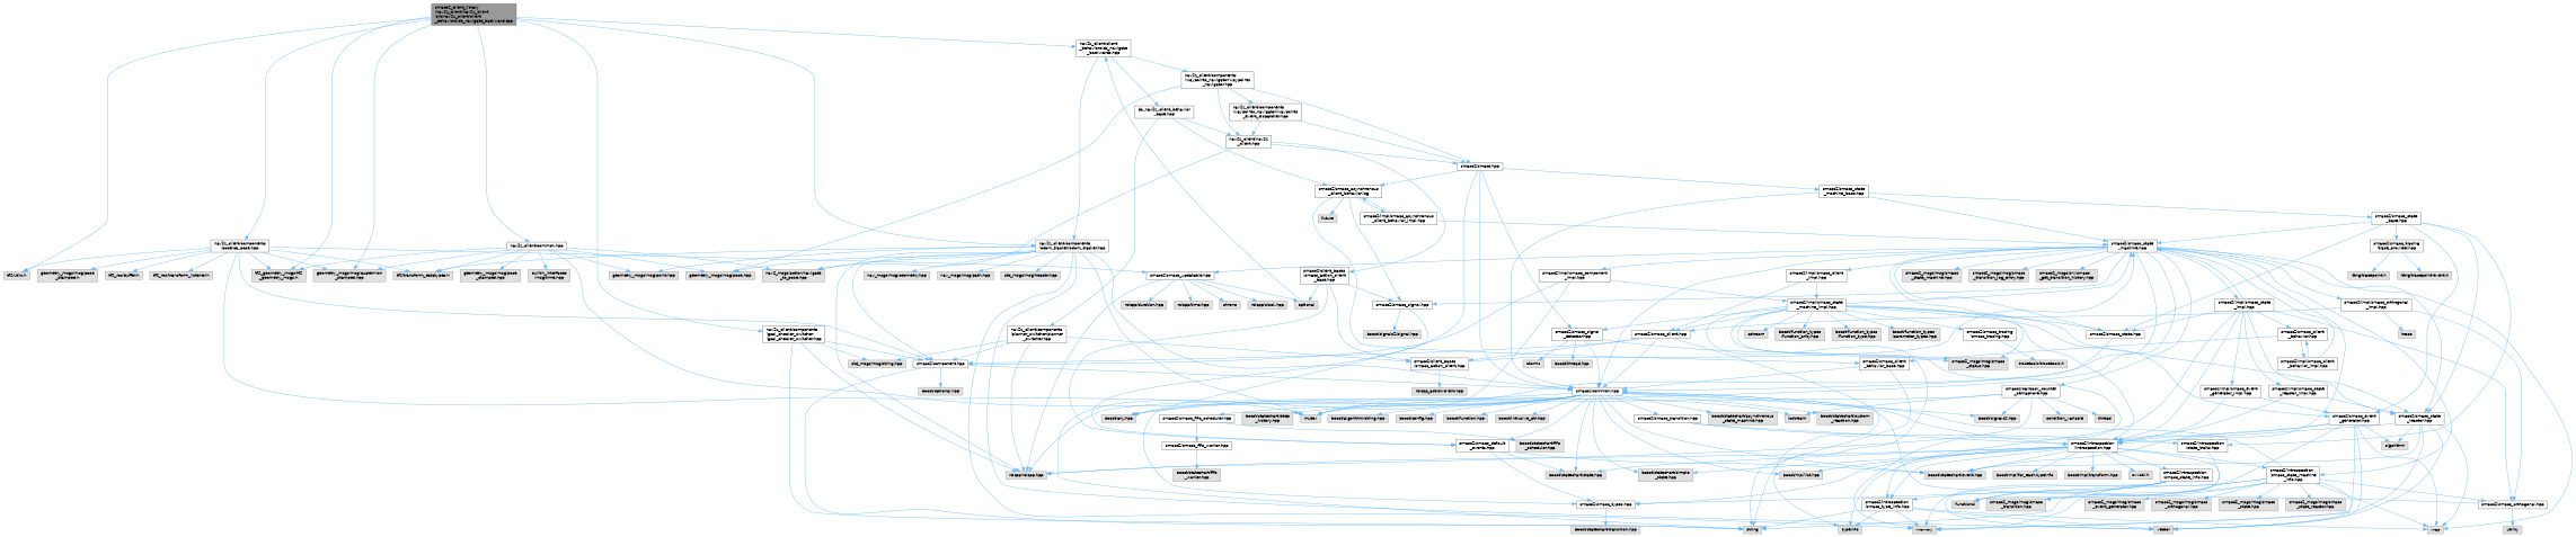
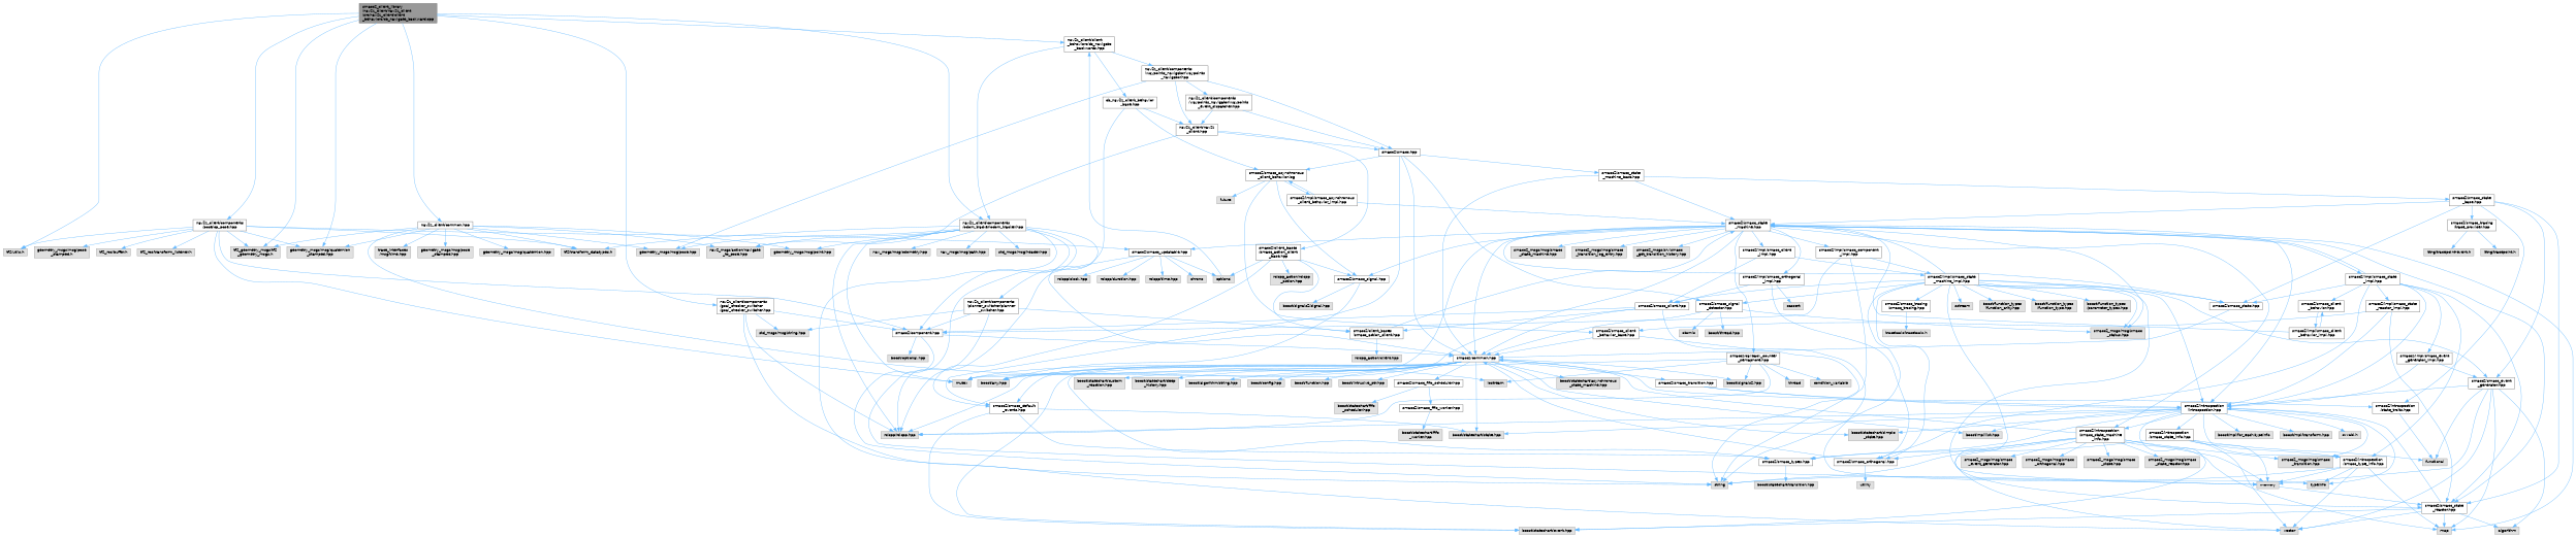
  digraph {
    node [color=grey60 fillcolor="#E0E0E0" fontname=Helvetica fontsize=10 shape=box style=filled]
    edge [color=steelblue1 fontname=Helvetica fontsize=10 labelfontname=Helvetica labelfontsize=10 style=solid]
    n1 [color=gray40 fillcolor=grey60 fontcolor=black height=0.2 label="smacc2_client_library\l/nav2z_client/nav2z_client\l/src/nav2z_client/client\l_behaviors/cb_navigate_backward.cpp" width=0.4]
    n2 [height=0.2 label="tf2/utils.h" width=0.4]
    n3 [height=0.2 label="tf2_geometry_msgs/tf2\l_geometry_msgs.h" width=0.4]
    n4 [height=0.2 label="geometry_msgs/msg/quaternion\l_stamped.hpp" width=0.4]
    n5 [color=grey40 fillcolor=white height=0.2 label="nav2z_client/client\l_behaviors/cb_navigate\l_backwards.hpp" width=0.4]
    n6 [color=grey40 fillcolor=white height=0.2 label="nav2z_client/components\l/odom_tracker/odom_tracker.hpp" width=0.4]
    n7 [color=grey40 fillcolor=white height=0.2 label="nav2z_client/common.hpp" width=0.4]
    n8 [color=grey40 fillcolor=white height=0.2 label="nav2z_client/components\l/goal_checker_switcher\l/goal_checker_switcher.hpp" width=0.4]
    n9 [color=grey40 fillcolor=white height=0.2 label="nav2z_client/components\l/pose/cp_pose.hpp" width=0.4]
    n10 [color=grey40 fillcolor=white height=0.2 label="nav2z_client/components\l/waypoints_navigator/waypoints\l_navigator.hpp" width=0.4]
    n11 [color=grey40 fillcolor=white height=0.2 label="cb_nav2z_client_behavior\l_base.hpp" width=0.4]
    n12 [height=0.2 label="tf2/transform_datatypes.h" width=0.4]
    n13 [color=grey40 fillcolor=white height=0.2 label="smacc2/common.hpp" width=0.4]
    n14 [height=0.2 label=mutex width=0.4]
    n15 [height=0.2 label="rclcpp/rclcpp.hpp" width=0.4]
    n16 [height=0.2 label=memory width=0.4]
    n17 [height=0.2 label=vector width=0.4]
    n18 [color=grey40 fillcolor=white height=0.2 label="smacc2/component.hpp" width=0.4]
    n19 [height=0.2 label="geometry_msgs/msg/point.hpp" width=0.4]
    n20 [height=0.2 label="geometry_msgs/msg/pose.hpp" width=0.4]
    n21 [height=0.2 label="nav2_msgs/action/navigate\l_to_pose.hpp" width=0.4]
    n22 [height=0.2 label="nav_msgs/msg/odometry.hpp" width=0.4]
    n23 [height=0.2 label="nav_msgs/msg/path.hpp" width=0.4]
    n24 [height=0.2 label="std_msgs/msg/header.hpp" width=0.4]
    n25 [height=0.2 label=iostream width=0.4]
-   n26 [height=0.2 label="builtin_interfaces\l/msg/time.hpp" width=0.4]
+   n26 [height=0.2 label="trace_interfaces\l/msg/time.hpp" width=0.4]
    n27 [height=0.2 label="geometry_msgs/msg/pose\l_stamped.hpp" width=0.4]
+   n28 [height=0.2 label="geometry_msgs/msg/quaternion.hpp" width=0.4]
    n29 [height=0.2 label=string width=0.4]
    n30 [height=0.2 label="std_msgs/msg/string.hpp" width=0.4]
    n31 [color=grey40 fillcolor=white height=0.2 label="smacc2/smacc_updatable.hpp" width=0.4]
    n32 [height=0.2 label="geometry_msgs/msg/pose\l_stamped.h" width=0.4]
    n33 [height=0.2 label="tf2_ros/buffer.h" width=0.4]
    n34 [height=0.2 label="tf2_ros/transform_listener.h" width=0.4]
    n35 [height=0.2 label=optional width=0.4]
    n36 [color=grey40 fillcolor=white height=0.2 label="nav2z_client/components\l/waypoints_navigator/waypoints\l_event_dispatcher.hpp" width=0.4]
    n37 [color=grey40 fillcolor=white height=0.2 label="nav2z_client/nav2z\l_client.hpp" width=0.4]
    n38 [color=grey40 fillcolor=white height=0.2 label="smacc2/smacc.hpp" width=0.4]
    n39 [color=grey40 fillcolor=white height=0.2 label="smacc2/smacc_asynchronous\l_client_behavior.log" width=0.4]
    n40 [color=grey40 fillcolor=white height=0.2 label="nav2z_client/components\l/planner_switcher/planner\l_switcher.hpp" width=0.4]
    n41 [height=0.2 label="boost/statechart/asynchronous\l_state_machine.hpp" width=0.4]
    n42 [height=0.2 label="boost/statechart/custom\l_reaction.hpp" width=0.4]
    n43 [height=0.2 label="boost/statechart/deep\l_history.hpp" width=0.4]
    n44 [height=0.2 label="boost/statechart/event.hpp" width=0.4]
    n45 [height=0.2 label="boost/statechart/simple\l_state.hpp" width=0.4]
    n46 [height=0.2 label="boost/statechart/state.hpp" width=0.4]
    n47 [height=0.2 label="boost/algorithm/string.hpp" width=0.4]
    n48 [height=0.2 label="boost/any.hpp" width=0.4]
    n49 [height=0.2 label="boost/config.hpp" width=0.4]
    n50 [height=0.2 label="boost/function.hpp" width=0.4]
    n51 [height=0.2 label="boost/intrusive_ptr.hpp" width=0.4]
    n52 [height=0.2 label="boost/mpl/list.hpp" width=0.4]
    n53 [height=0.2 label="boost/signals2.hpp" width=0.4]
    n54 [color=grey40 fillcolor=white height=0.2 label="smacc2/introspection\l/introspection.hpp" width=0.4]
    n55 [color=grey40 fillcolor=white height=0.2 label="smacc2/smacc_types.hpp" width=0.4]
    n56 [color=grey40 fillcolor=white height=0.2 label="smacc2/smacc_fifo_scheduler.hpp" width=0.4]
    n57 [color=grey40 fillcolor=white height=0.2 label="smacc2/smacc_default\l_events.hpp" width=0.4]
    n58 [color=grey40 fillcolor=white height=0.2 label="smacc2/smacc_transition.hpp" width=0.4]
    n59 [height=0.2 label="boost/optional.hpp" width=0.4]
    n60 [height=0.2 label="boost/mpl/for_each.typeinfo" width=0.4]
    n61 [height=0.2 label="boost/mpl/transform.hpp" width=0.4]
    n62 [height=0.2 label=typeinfo width=0.4]
    n63 [color=grey40 fillcolor=white height=0.2 label="smacc2/introspection\l/smacc_state_info.hpp" width=0.4]
    n64 [color=grey40 fillcolor=white height=0.2 label="smacc2/introspection\l/smacc_type_info.hpp" width=0.4]
    n65 [height=0.2 label="cxxabi.h" width=0.4]
    n66 [height=0.2 label="smacc2_msgs/msg/smacc\l_transition.hpp" width=0.4]
    n67 [color=grey40 fillcolor=white height=0.2 label="smacc2/introspection\l/smacc_state_machine\l_info.hpp" width=0.4]
    n68 [height=0.2 label="boost/statechart/transition.hpp" width=0.4]
    n69 [height=0.2 label="boost/statechart/fifo\l_scheduler.hpp" width=0.4]
    n70 [color=grey40 fillcolor=white height=0.2 label="smacc2/smacc_fifo_worker.hpp" width=0.4]
    n71 [color=grey40 fillcolor=white height=0.2 label="smacc2/introspection\l/state_traits.hpp" width=0.4]
    n72 [height=0.2 label=functional width=0.4]
    n73 [height=0.2 label=map width=0.4]
    n74 [color=grey40 fillcolor=white height=0.2 label="smacc2/smacc_orthogonal.hpp" width=0.4]
    n75 [height=0.2 label="smacc2_msgs/msg/smacc\l_event_generator.hpp" width=0.4]
    n76 [height=0.2 label="smacc2_msgs/msg/smacc\l_orthogonal.hpp" width=0.4]
    n77 [height=0.2 label="smacc2_msgs/msg/smacc\l_state.hpp" width=0.4]
    n78 [height=0.2 label="smacc2_msgs/msg/smacc\l_state_reactor.hpp" width=0.4]
    n79 [height=0.2 label=utility width=0.4]
    n80 [height=0.2 label="boost/statechart/fifo\l_worker.hpp" width=0.4]
    n81 [color=grey40 fillcolor=white height=0.2 label="smacc2/client_bases\l/smacc_action_client\l_base.hpp" width=0.4]
    n82 [color=grey40 fillcolor=white height=0.2 label="smacc2/smacc_signal\l_detector.hpp" width=0.4]
    n83 [color=grey40 fillcolor=white height=0.2 label="smacc2/smacc_state\l_machine_base.hpp" width=0.4]
    n84 [color=grey40 fillcolor=white height=0.2 label="smacc2/client_bases\l/smacc_action_client.hpp" width=0.4]
    n85 [color=grey40 fillcolor=white height=0.2 label="smacc2/smacc_signal.hpp" width=0.4]
+   n86 [height=0.2 label="rclcpp_action/rclcpp\l_action.hpp" width=0.4]
    n87 [color=grey40 fillcolor=white height=0.2 label="smacc2/smacc_state\l_machine.hpp" width=0.4]
    n88 [height=0.2 label="rclcpp_action/client.hpp" width=0.4]
    n89 [height=0.2 label="boost/signals2/signal.hpp" width=0.4]
    n90 [color=grey40 fillcolor=white height=0.2 label="smacc2/smacc_client.hpp" width=0.4]
    n91 [height=0.2 label="smacc2_msgs/msg/smacc\l_state_machine.hpp" width=0.4]
    n92 [height=0.2 label="smacc2_msgs/msg/smacc\l_status.hpp" width=0.4]
    n93 [height=0.2 label="smacc2_msgs/msg/smacc\l_transition_log_entry.hpp" width=0.4]
    n94 [height=0.2 label="smacc2_msgs/srv/smacc\l_get_transition_history.hpp" width=0.4]
    n95 [color=grey40 fillcolor=white height=0.2 label="smacc2/callback_counter\l_semaphore.hpp" width=0.4]
    n96 [color=grey40 fillcolor=white height=0.2 label="smacc2/smacc_state.hpp" width=0.4]
    n97 [color=grey40 fillcolor=white height=0.2 label="smacc2/smacc_state\l_reactor.hpp" width=0.4]
    n98 [color=grey40 fillcolor=white height=0.2 label="smacc2/impl/smacc_client\l_impl.hpp" width=0.4]
    n99 [color=grey40 fillcolor=white height=0.2 label="smacc2/impl/smacc_component\l_impl.hpp" width=0.4]
    n100 [color=grey40 fillcolor=white height=0.2 label="smacc2/impl/smacc_orthogonal\l_impl.hpp" width=0.4]
    n101 [color=grey40 fillcolor=white height=0.2 label="smacc2/impl/smacc_state\l_impl.hpp" width=0.4]
    n102 [height=0.2 label=chrono width=0.4]
    n103 [height=0.2 label="rclcpp/clock.hpp" width=0.4]
    n104 [height=0.2 label="rclcpp/duration.hpp" width=0.4]
    n105 [height=0.2 label="rclcpp/time.hpp" width=0.4]
    n106 [height=0.2 label=condition_variable width=0.4]
    n107 [height=0.2 label=thread width=0.4]
    n108 [height=0.2 label=algorithm width=0.4]
    n109 [color=grey40 fillcolor=white height=0.2 label="smacc2/impl/smacc_state\l_machine_impl.hpp" width=0.4]
-   n110 [height=0.2 label=trace width=0.4]
+   n110 [height=0.2 label=cassert width=0.4]
    n111 [color=grey40 fillcolor=white height=0.2 label="smacc2/smacc_client\l_behavior.hpp" width=0.4]
    n112 [color=grey40 fillcolor=white height=0.2 label="smacc2/impl/smacc_event\l_generator_impl.hpp" width=0.4]
    n113 [color=grey40 fillcolor=white height=0.2 label="smacc2/impl/smacc_state\l_reactor_impl.hpp" width=0.4]
    n114 [height=0.2 label=sstream width=0.4]
    n115 [color=grey40 fillcolor=white height=0.2 label="smacc2/smacc_event\l_generator.hpp" width=0.4]
    n116 [height=0.2 label="boost/function_types\l/function_arity.hpp" width=0.4]
    n117 [height=0.2 label="boost/function_types\l/function_type.hpp" width=0.4]
    n118 [height=0.2 label="boost/function_types\l/parameter_types.hpp" width=0.4]
    n119 [color=grey40 fillcolor=white height=0.2 label="smacc2/smacc_tracing\l/smacc_tracing.hpp" width=0.4]
    n120 [height=0.2 label=atomic width=0.4]
    n121 [height=0.2 label="boost/thread.hpp" width=0.4]
    n122 [height=0.2 label="tracetools/tracetools.h" width=0.4]
    n123 [color=grey40 fillcolor=white height=0.2 label="smacc2/smacc_client\l_behavior_base.hpp" width=0.4]
    n124 [color=grey40 fillcolor=white height=0.2 label="smacc2/impl/smacc_client\l_behavior_impl.hpp" width=0.4]
    n125 [height=0.2 label=future width=0.4]
    n126 [color=grey40 fillcolor=white height=0.2 label="smacc2/impl/smacc_asynchronous\l_client_behavior_impl.hpp" width=0.4]
    n127 [color=grey40 fillcolor=white height=0.2 label="smacc2/smacc_state\l_base.hpp" width=0.4]
    n128 [color=grey40 fillcolor=white height=0.2 label="smacc2/smacc_tracing\l/trace_provider.hpp" width=0.4]
    n129 [height=0.2 label="lttng/tracepoint.h" width=0.4]
    n130 [height=0.2 label="lttng/tracepoint-event.h" width=0.4]
    n1 -> n2
    n1 -> n3
    n1 -> n4
    n1 -> n5
    n1 -> n6
    n1 -> n7
    n1 -> n8
    n1 -> n9
    n5 -> n6
    n5 -> n10
    n5 -> n11
    n6 -> n12
    n6 -> n13
    n6 -> n14
    n6 -> n15
    n6 -> n16
    n6 -> n17
    n6 -> n18
    n6 -> n19
    n6 -> n20
    n6 -> n21
    n6 -> n22
    n6 -> n23
    n6 -> n24
    n7 -> n3
    n7 -> n4
    n7 -> n12
    n7 -> n19
    n7 -> n20
    n7 -> n21
    n7 -> n25
    n7 -> n26
    n7 -> n27
+   n7 -> n28
    n8 -> n15
    n8 -> n18
    n8 -> n29
    n8 -> n30
    n9 -> n2
    n9 -> n3
    n9 -> n4
    n9 -> n12
    n9 -> n14
    n9 -> n18
    n9 -> n31
    n9 -> n32
    n9 -> n33
    n9 -> n34
    n10 -> n20
    n10 -> n36
    n10 -> n37
    n10 -> n38
    n11 -> n37
    n11 -> n39
    n11 -> n40
    n13 -> n14
    n13 -> n15
    n13 -> n41
    n13 -> n42
    n13 -> n43
    n13 -> n44
    n13 -> n45
    n13 -> n46
    n13 -> n47
    n13 -> n48
    n13 -> n49
    n13 -> n50
    n13 -> n51
    n13 -> n52
    n13 -> n53
    n13 -> n54
    n13 -> n55
    n13 -> n56
    n13 -> n57
    n13 -> n58
    n18 -> n13
    n18 -> n29
    n18 -> n59
    n31 -> n15
    n31 -> n35
    n31 -> n102
    n31 -> n103
    n31 -> n104
    n31 -> n105
    n35 -> n5
    n36 -> n37
    n36 -> n38
    n37 -> n21
    n37 -> n38
    n37 -> n81
    n38 -> n13
    n38 -> n39
    n38 -> n57
    n38 -> n82
    n38 -> n83
    n39 -> n85
    n39 -> n123
    n39 -> n125
    n39 -> n126
    n40 -> n15
    n40 -> n18
    n40 -> n30
    n40 -> n84
    n54 -> n15
    n54 -> n44
    n54 -> n45
    n54 -> n46
    n54 -> n52
    n54 -> n55
    n54 -> n60
    n54 -> n61
    n54 -> n62
    n54 -> n63
    n54 -> n64
    n54 -> n65
    n54 -> n66
    n54 -> n67
    n55 -> n68
    n56 -> n69
    n56 -> n70
    n57 -> n44
    n57 -> n46
    n57 -> n55
    n58 -> n54
    n58 -> n71
    n63 -> n16
    n63 -> n17
    n63 -> n55
    n63 -> n64
    n63 -> n72
    n64 -> n16
    n64 -> n17
    n64 -> n29
    n64 -> n62
    n64 -> n73
    n67 -> n13
    n67 -> n16
    n67 -> n17
    n67 -> n29
    n67 -> n66
    n67 -> n73
    n67 -> n74
    n67 -> n75
    n67 -> n76
    n67 -> n77
    n67 -> n78
    n70 -> n80
    n71 -> n72
    n74 -> n13
    n74 -> n79
    n81 -> n35
    n81 -> n57
    n81 -> n84
    n81 -> n85
+   n81 -> n86
    n82 -> n13
    n82 -> n92
    n82 -> n120
    n82 -> n121
    n83 -> n13
    n83 -> n87
    n83 -> n127
    n84 -> n87
    n84 -> n88
    n85 -> n48
    n85 -> n89
    n87 -> n13
    n87 -> n14
    n87 -> n31
    n87 -> n48
    n87 -> n54
    n87 -> n67
    n87 -> n73
    n87 -> n85
    n87 -> n91
    n87 -> n92
    n87 -> n93
    n87 -> n94
    n87 -> n95
    n87 -> n96
    n87 -> n97
    n87 -> n98
    n87 -> n99
    n87 -> n100
    n87 -> n101
    n90 -> n13
    n90 -> n18
    n90 -> n62
    n90 -> n84
    n95 -> n14
    n95 -> n15
    n95 -> n25
    n95 -> n53
    n95 -> n106
    n95 -> n107
    n96 -> n13
-   n97 -> n16
+   n16 -> n97
    n97 -> n17
    n97 -> n44
    n97 -> n54
    n97 -> n73
    n97 -> n108
    n98 -> n90
    n98 -> n109
    n99 -> n18
    n99 -> n29
    n99 -> n109
    n100 -> n74
    n100 -> n90
    n100 -> n110
    n101 -> n54
    n101 -> n64
    n101 -> n74
    n101 -> n87
    n101 -> n96
    n101 -> n97
    n101 -> n111
    n101 -> n112
    n101 -> n113
    n109 -> n16
    n109 -> n29
    n109 -> n54
+   n109 -> n74
    n109 -> n82
    n109 -> n87
    n109 -> n90
    n109 -> n92
    n109 -> n96
    n109 -> n97
    n109 -> n114
    n109 -> n115
    n109 -> n116
    n109 -> n117
    n109 -> n118
    n109 -> n119
-   n111 -> n123
+   n113 -> n123
    n111 -> n124
    n112 -> n54
    n112 -> n115
    n113 -> n54
    n113 -> n97
    n115 -> n16
    n115 -> n17
-   n115 -> n44
    n115 -> n54
    n115 -> n72
    n115 -> n73
    n115 -> n108
    n119 -> n122
    n123 -> n13
    n123 -> n29
    n124 -> n87
    n124 -> n111
    n126 -> n39
    n126 -> n87
    n127 -> n71
    n127 -> n87
    n127 -> n96
    n127 -> n97
    n127 -> n115
    n127 -> n128
    n128 -> n129
    n128 -> n130
  }
